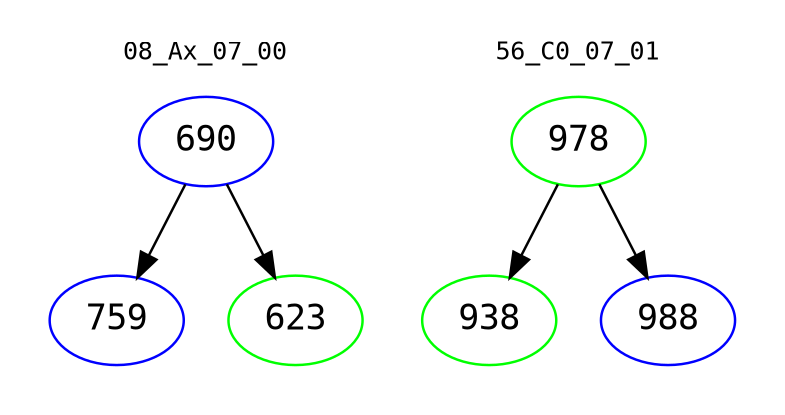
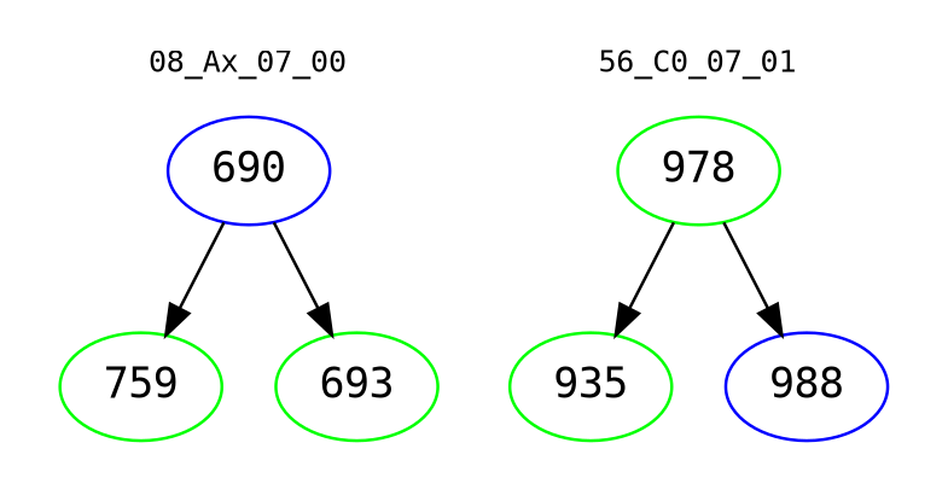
  digraph {
    fontname="DejaVu Sans Mono"
    node [color=blue fontname="DejaVu Sans Mono"]
    edge [color=black fontname="DejaVu Sans Mono"]
    n1 [label=690]
-   n2 [label=759]
-   n3 [color=green label=623]
+   n2 [color=green label=759]
+   n3 [color=green label=693]
    n4 [color=green label=978]
-   n5 [color=green label=938]
+   n5 [color=green label=935]
    n6 [label=988]
    subgraph cluster_1 {
      color=white
      fontsize=10
      label="08_Ax_07_00"
      n1
      n2
      n3
    }
    subgraph cluster_2 {
      color=white
      fontsize=10
      label="56_C0_07_01"
      n4
      n5
      n6
    }
    n1 -> n2
    n1 -> n3
    n4 -> n5
    n4 -> n6
  }
